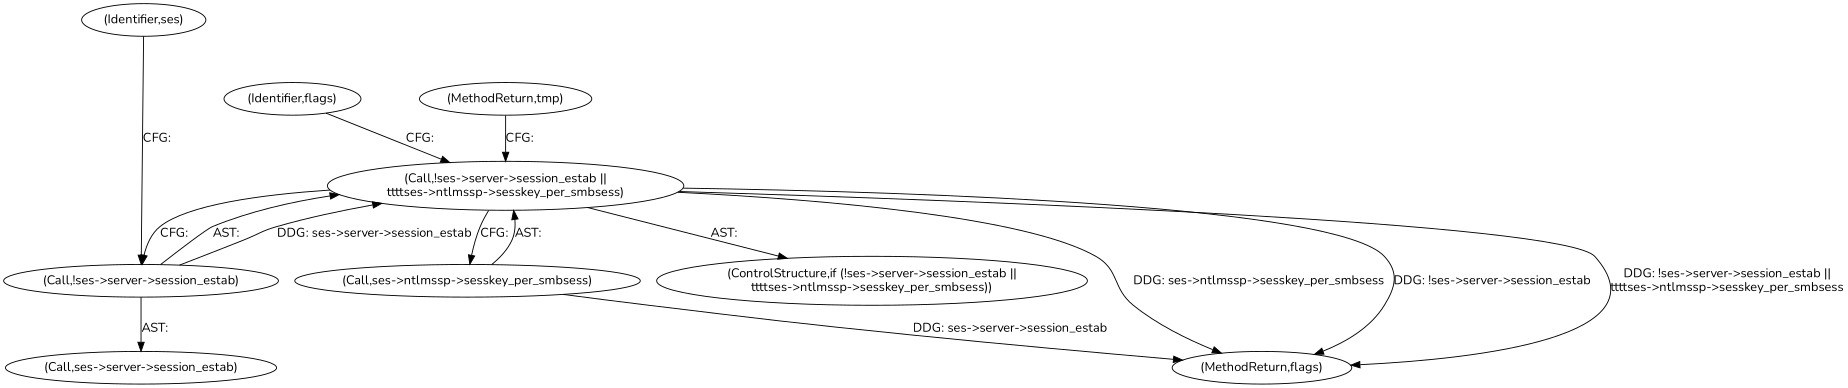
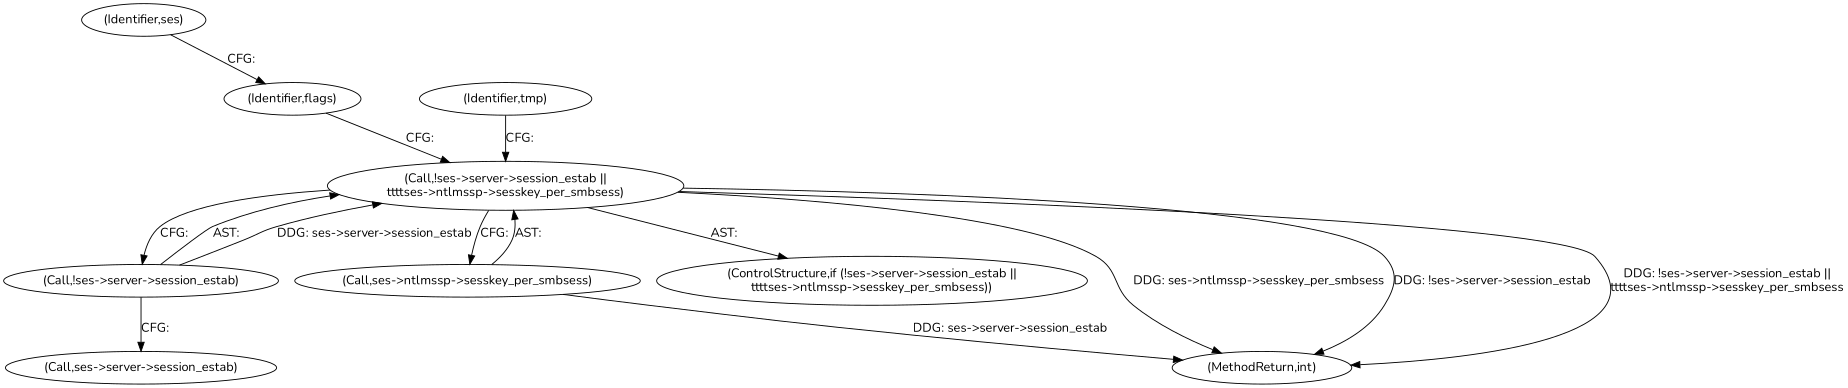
  digraph {
    fontname=Nunito
    node [fontname=Nunito]
    edge [fontname=Nunito]
    n1 [label="(Call,!ses->server->session_estab ||\n\t\t\t\tses->ntlmssp->sesskey_per_smbsess)"]
    n2 [label="(Call,!ses->server->session_estab)"]
    n3 [label="(Call,ses->ntlmssp->sesskey_per_smbsess)"]
    n4 [label="(ControlStructure,if (!ses->server->session_estab ||\n\t\t\t\tses->ntlmssp->sesskey_per_smbsess))"]
-   n5 [label="(MethodReturn,flags)"]
+   n5 [label="(MethodReturn,int)"]
    n6 [label="(Call,ses->server->session_estab)"]
    n7 [label="(Identifier,flags)"]
    n8 [label="(Identifier,ses)"]
-   n9 [label="(MethodReturn,tmp)"]
+   n9 [label="(Identifier,tmp)"]
    n1 -> n2 [label="CFG: "]
    n1 -> n3 [label="CFG: "]
    n1 -> n4 [label="AST: "]
    n1 -> n5 [label="DDG: ses->ntlmssp->sesskey_per_smbsess"]
    n1 -> n5 [label="DDG: !ses->server->session_estab"]
    n1 -> n5 [label="DDG: !ses->server->session_estab ||\n\t\t\t\tses->ntlmssp->sesskey_per_smbsess"]
    n2 -> n1 [label="AST: "]
    n2 -> n1 [label="DDG: ses->server->session_estab"]
-   n2 -> n6 [label="AST: "]
+   n2 -> n6 [label="CFG: "]
    n3 -> n1 [label="AST: "]
    n3 -> n5 [label="DDG: ses->server->session_estab"]
    n7 -> n1 [label="CFG: "]
-   n8 -> n2 [label="CFG: "]
+   n8 -> n7 [label="CFG: "]
    n9 -> n1 [label="CFG: "]
  }
